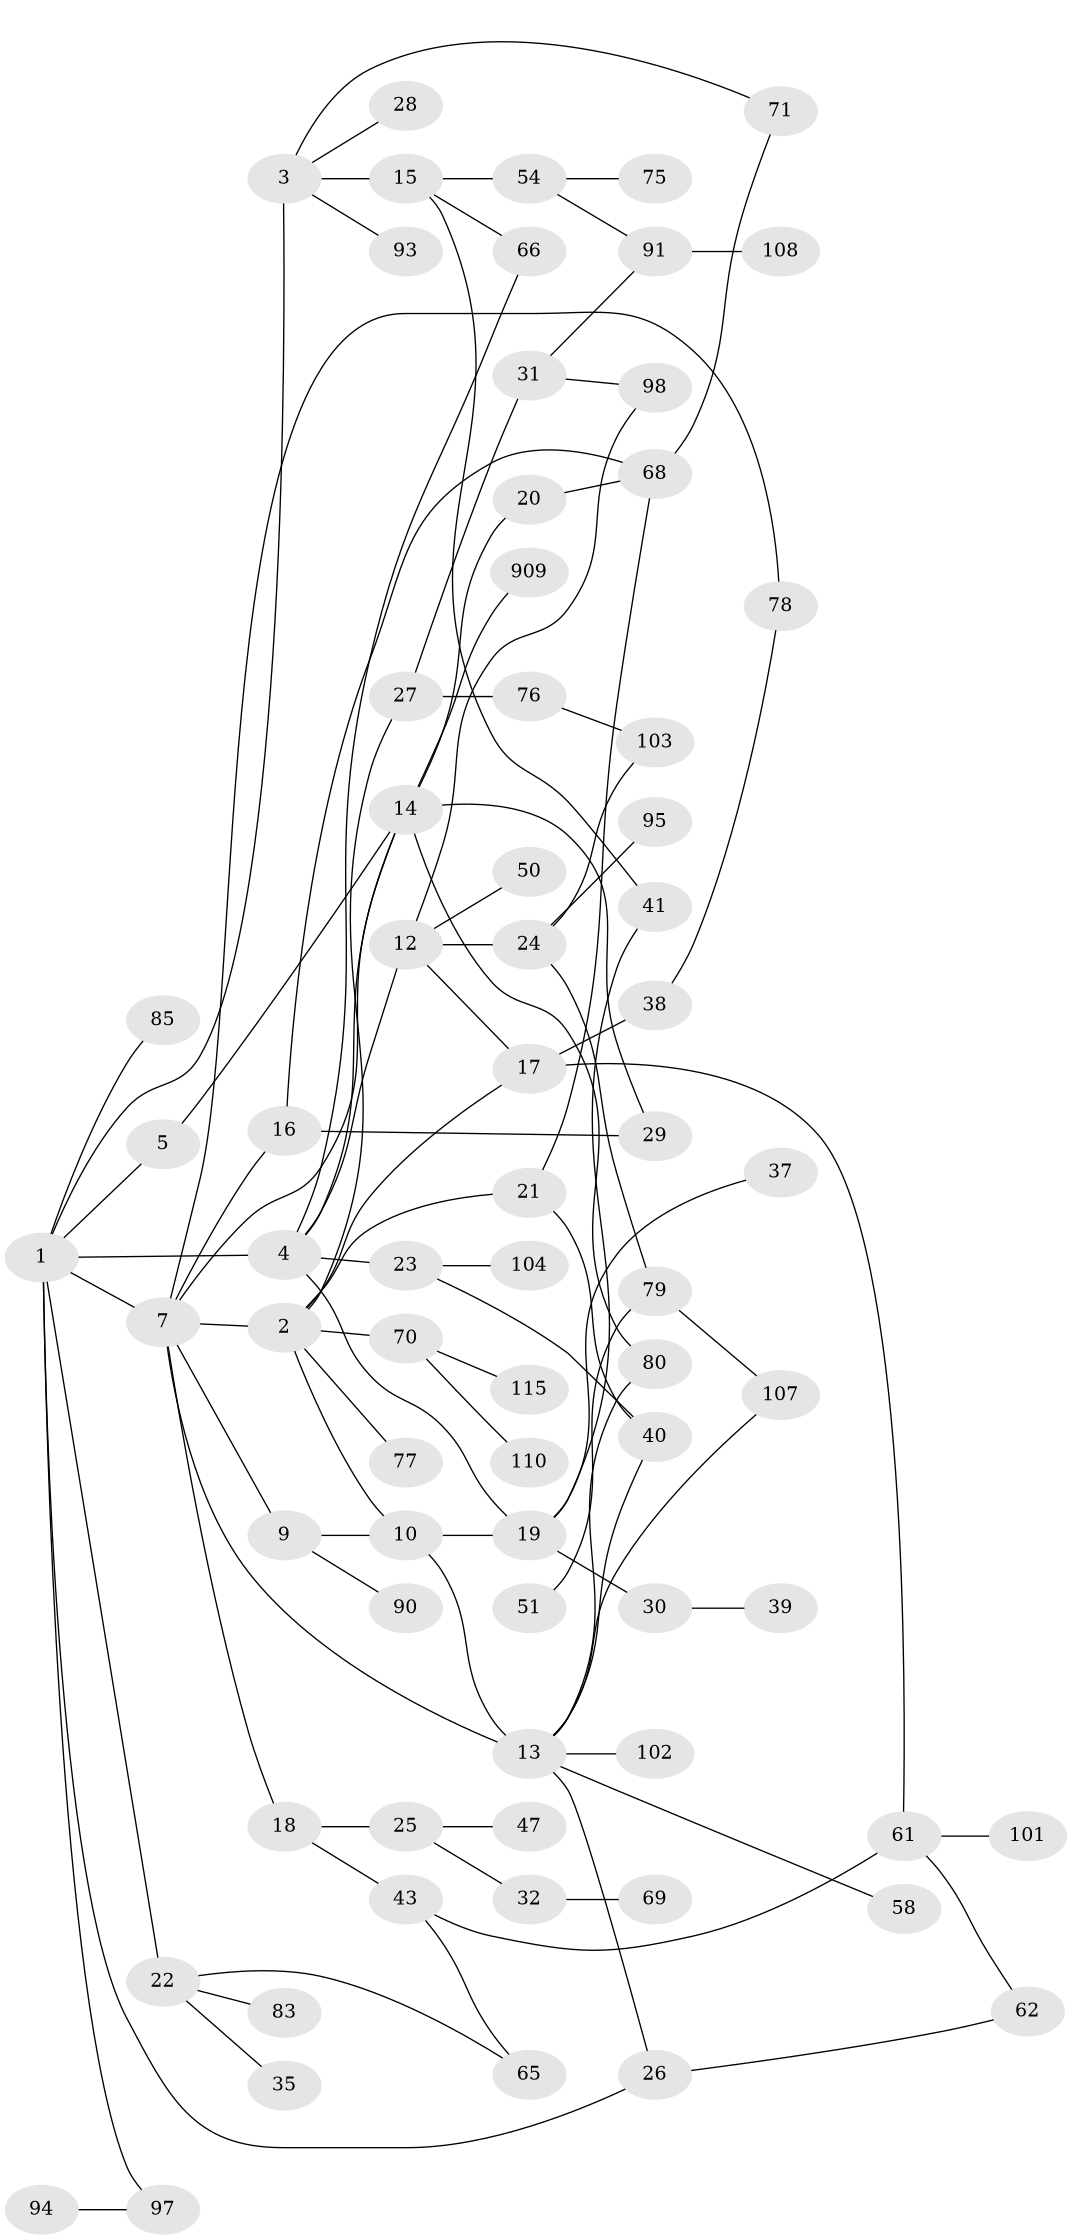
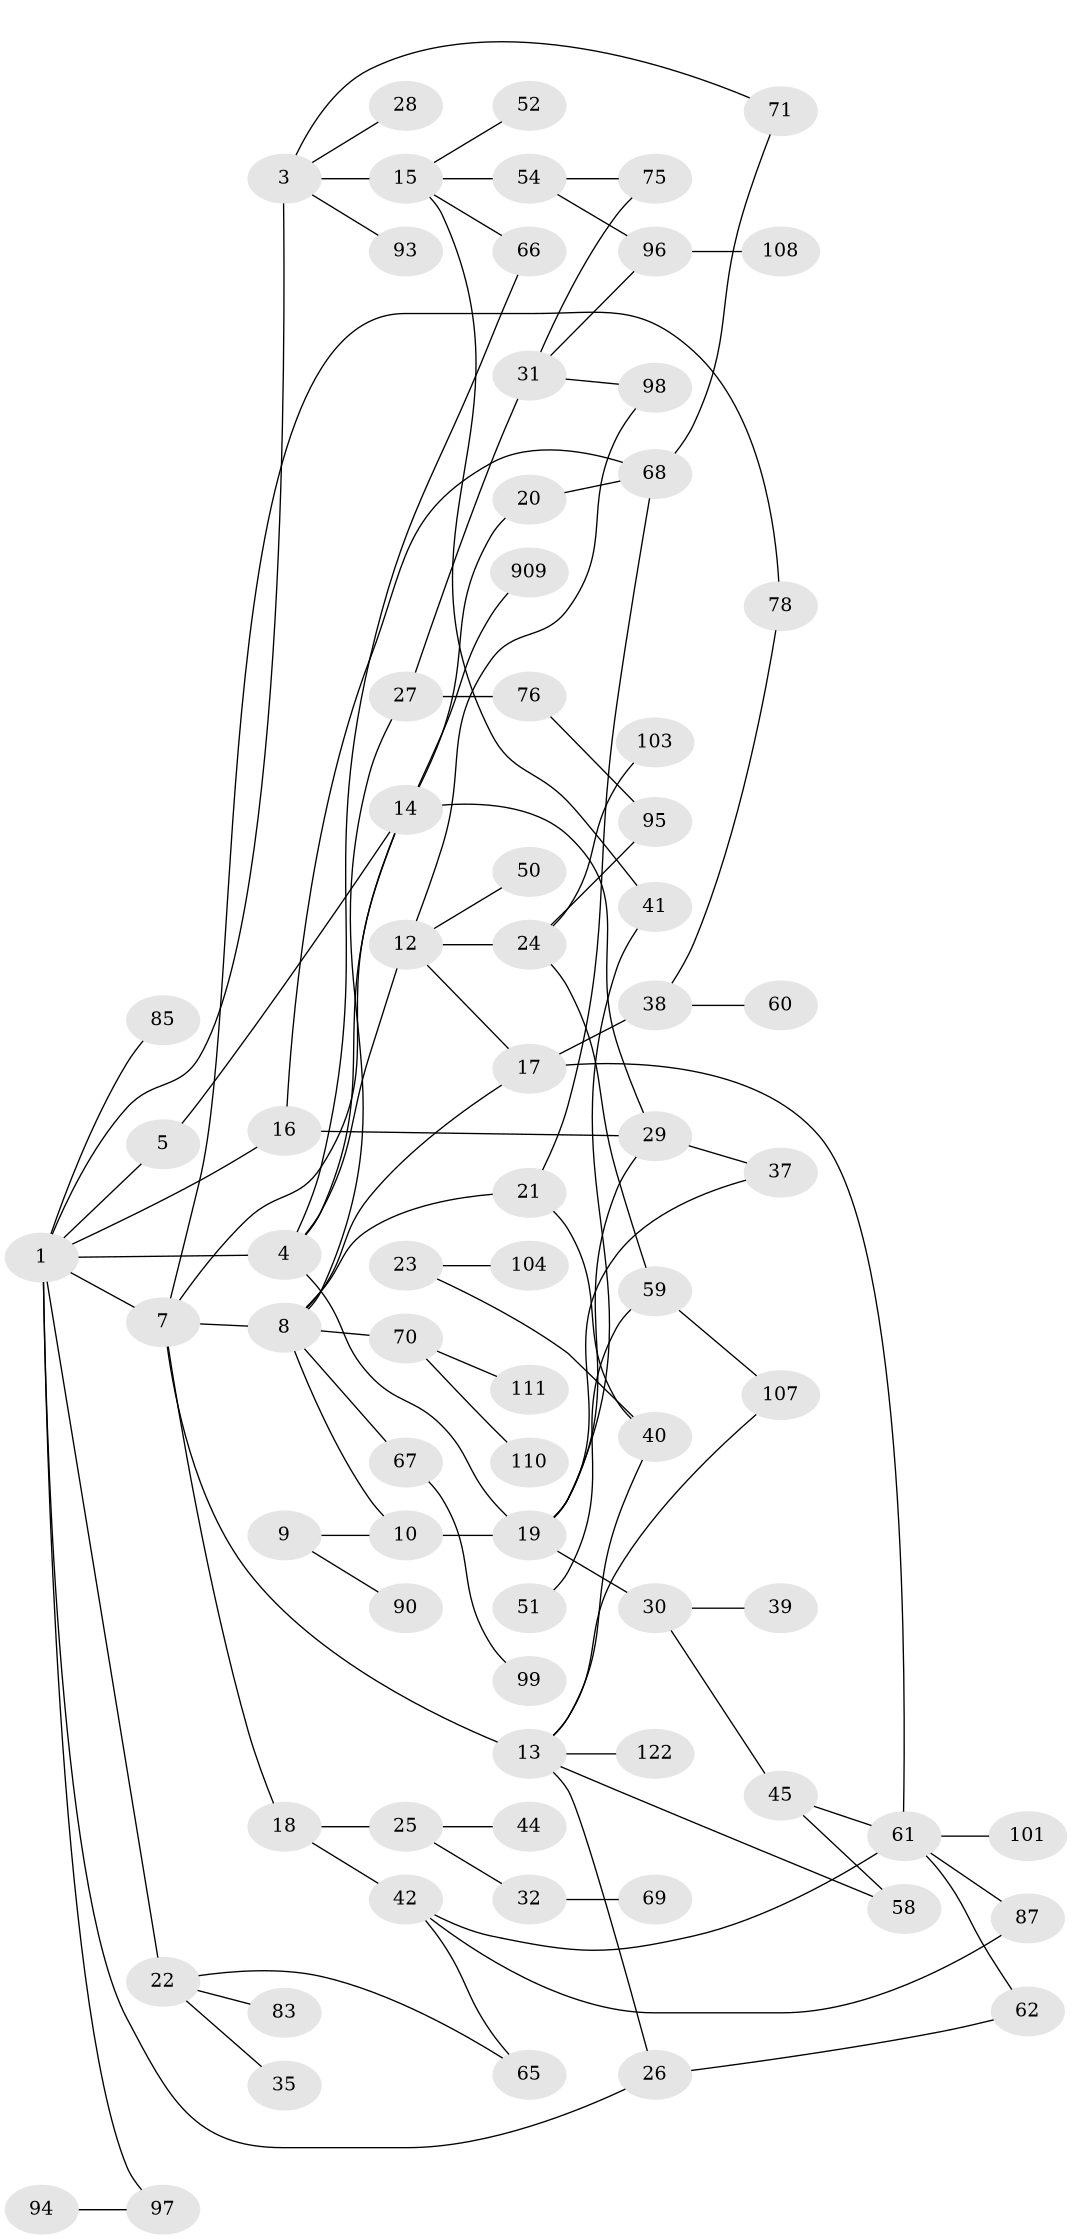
  graph {
    rankdir=LR
    node [color=gray90 style=filled]
    1 [super="+2"]
    3 [super="+64"]
    4 [super="+6"]
    5 [super="+81"]
    7 [super="+11"]
    22 [super="+33"]
    26
    85
    97
    15 [super="+49"]
    28 [super="+106"]
    71
    93
    12 [super="+63"]
    14 [super="+55"]
    19 [super="+82"]
    23 [super="+34"]
    66 [super="+113"]
-   8 [super="+46" label=2]
+   8 [super="+46"]
    9 [super="+73"]
    13 [super="+86"]
    16 [super="+74"]
    18
    78
    35
    65
    83
    62
    94
    41
+   52
    54
    17 [super="+57"]
    24 [super="+96"]
    50
    98
-   80
    20
    29
    n40 [label=909]
    30 [super="+36"]
    37
    40 [super="+56"]
    104
    10 [super="+92"]
    21 [super="+48"]
    27
-   67 [label=77]
+   67
    70
    90
    58 [super="+88"]
-   102
+   102 [label=122]
    107
    68 [super="+77"]
    25
-   42 [super="+100" label=43]
+   42 [super="+100"]
    38 [super="+43"]
    61 [super="+79"]
    31 [super="+44"]
    76 [super="+89"]
+   99
    110
-   111 [label=115]
-   59 [super="+112" label=79]
+   111
+   59 [super="+112"]
    95
    103
    75 [super="+105"]
-   91
+   91 [label=96]
+   60 [super="+84"]
+   87
    101
    32 [super="+53"]
-   47
+   47 [label=44]
    39
+   45
    69
    108
    51 [super="+72"]
    1 -- 3
    1 -- 4
    1 -- 5
    1 -- 7
    1 -- 22
    1 -- 26
    1 -- 85
    1 -- 97
    3 -- 15
    3 -- 28
    3 -- 71
    3 -- 93
    4 -- 12
    4 -- 14
    4 -- 19
-   4 -- 23
    4 -- 66
    5 -- 14
    7 -- 14
    7 -- 8
-   7 -- 9
    7 -- 13
-   7 -- 16
+   1 -- 16
    7 -- 18
    7 -- 78
    22 -- 35
    22 -- 65
    22 -- 83
    26 -- 62
    15 -- 66
    15 -- 41
+   15 -- 52
    15 -- 54
    12 -- 17
    12 -- 24
    12 -- 50
    12 -- 98
-   14 -- 80
    14 -- 20
    14 -- 29
    14 -- n40
    19 -- 41
+   19 -- 29
    19 -- 30
    19 -- 37
    23 -- 40
    23 -- 104
    8 -- 17
    8 -- 10
    8 -- 21
    8 -- 27
    8 -- 67
    8 -- 70
    9 -- 10
    9 -- 90
    13 -- 26
-   13 -- 80
    13 -- 40
    13 -- 58
    13 -- 102
    13 -- 107
    16 -- 29
    16 -- 68
    18 -- 25
    18 -- 42
    94 -- 97
    54 -- 75
    54 -- 91
    17 -- 38
    17 -- 61
    24 -- 59
    24 -- 95
    24 -- 103
    20 -- 68
+   29 -- 37
    30 -- 39
+   30 -- 45
    10 -- 19
-   10 -- 13
    21 -- 40
    21 -- 68
    27 -- 31
    27 -- 76
+   67 -- 99
    70 -- 110
    70 -- 111
    68 -- 71
    25 -- 32
    25 -- 47
    42 -- 65
    42 -- 61
+   42 -- 87
    38 -- 78
+   38 -- 60
    61 -- 62
+   61 -- 87
    61 -- 101
    31 -- 98
+   31 -- 75
    31 -- 91
-   76 -- 103
+   76 -- 95
    59 -- 107
    91 -- 108
    32 -- 69
+   45 -- 58
+   45 -- 61
    51 -- 59
  }
